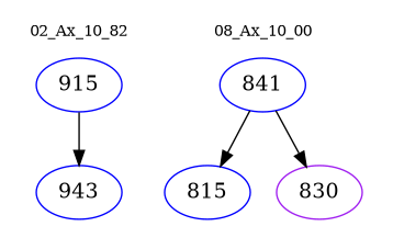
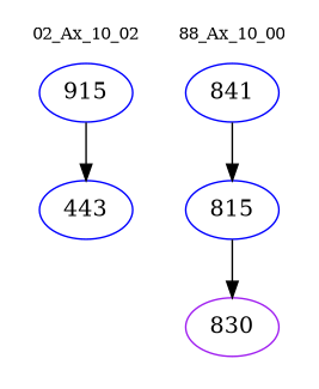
  digraph {
    node [color=blue]
    edge [color=black]
    n1 [label=915]
-   n2 [label=943]
+   n2 [label=443]
    n3 [label=841]
    n4 [label=815]
    n5 [color=purple label=830]
    subgraph cluster_1 {
      color=white
      fontsize=10
-     label="02_Ax_10_82"
+     label="02_Ax_10_02"
      n1
      n2
    }
    subgraph cluster_2 {
      color=white
      fontsize=10
-     label="08_Ax_10_00"
+     label="88_Ax_10_00"
      n3
      n4
      n5
    }
    n1 -> n2
    n3 -> n4
-   n3 -> n5
+   n4 -> n5
  }
